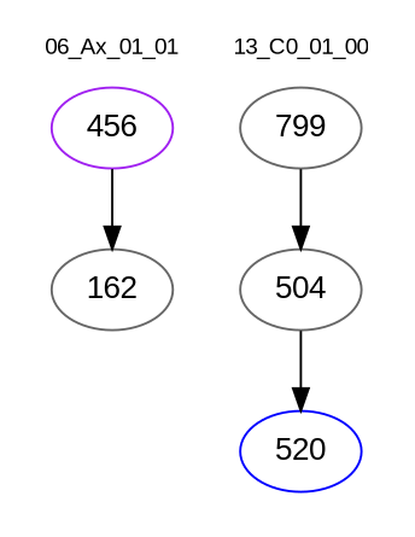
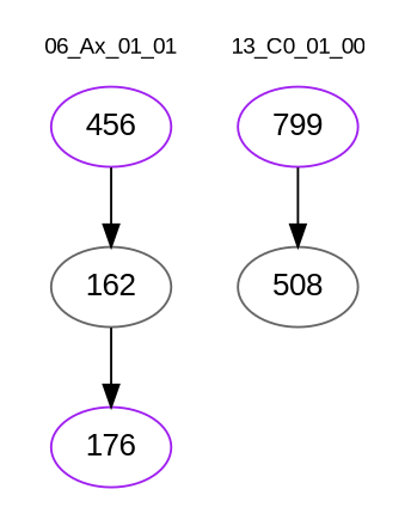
  digraph {
    fontname="Liberation Sans"
    node [color=gray40 fontname="Liberation Sans"]
    edge [color=black fontname="Liberation Sans" style=solid]
    n1 [label=162]
    n2 [color=purple label=456]
-   n4 [label=504]
-   n5 [color=blue label=520]
-   n6 [label=799]
+   n3 [color=purple label=176]
+   n4 [label=508]
+   n6 [color=purple label=799]
    subgraph cluster_1 {
      color=white
      fontsize=10
      label="06_Ax_01_01"
      n1
      n2
+     n3
    }
    subgraph cluster_2 {
      color=white
      fontsize=10
      label="13_C0_01_00"
      n4
-     n5
      n6
    }
+   n1 -> n3
    n2 -> n1
-   n4 -> n5
    n6 -> n4
  }
